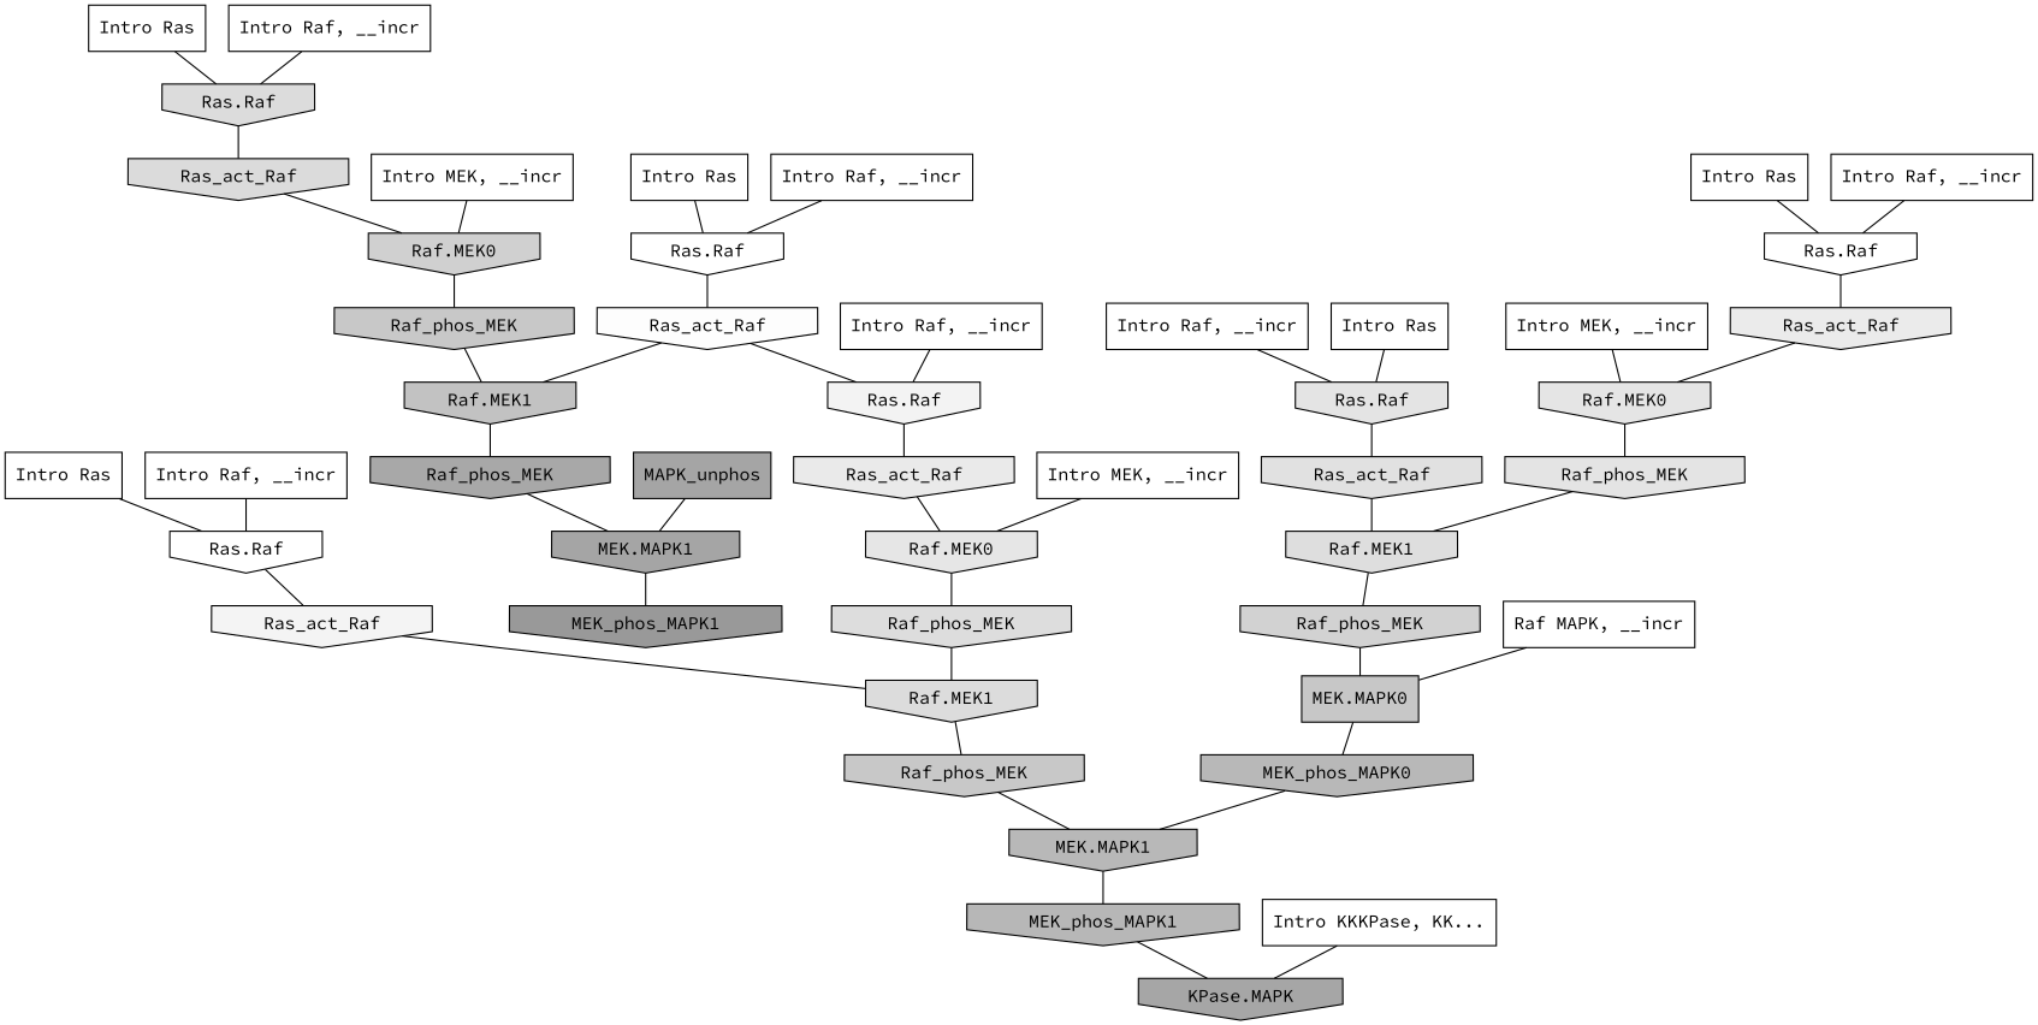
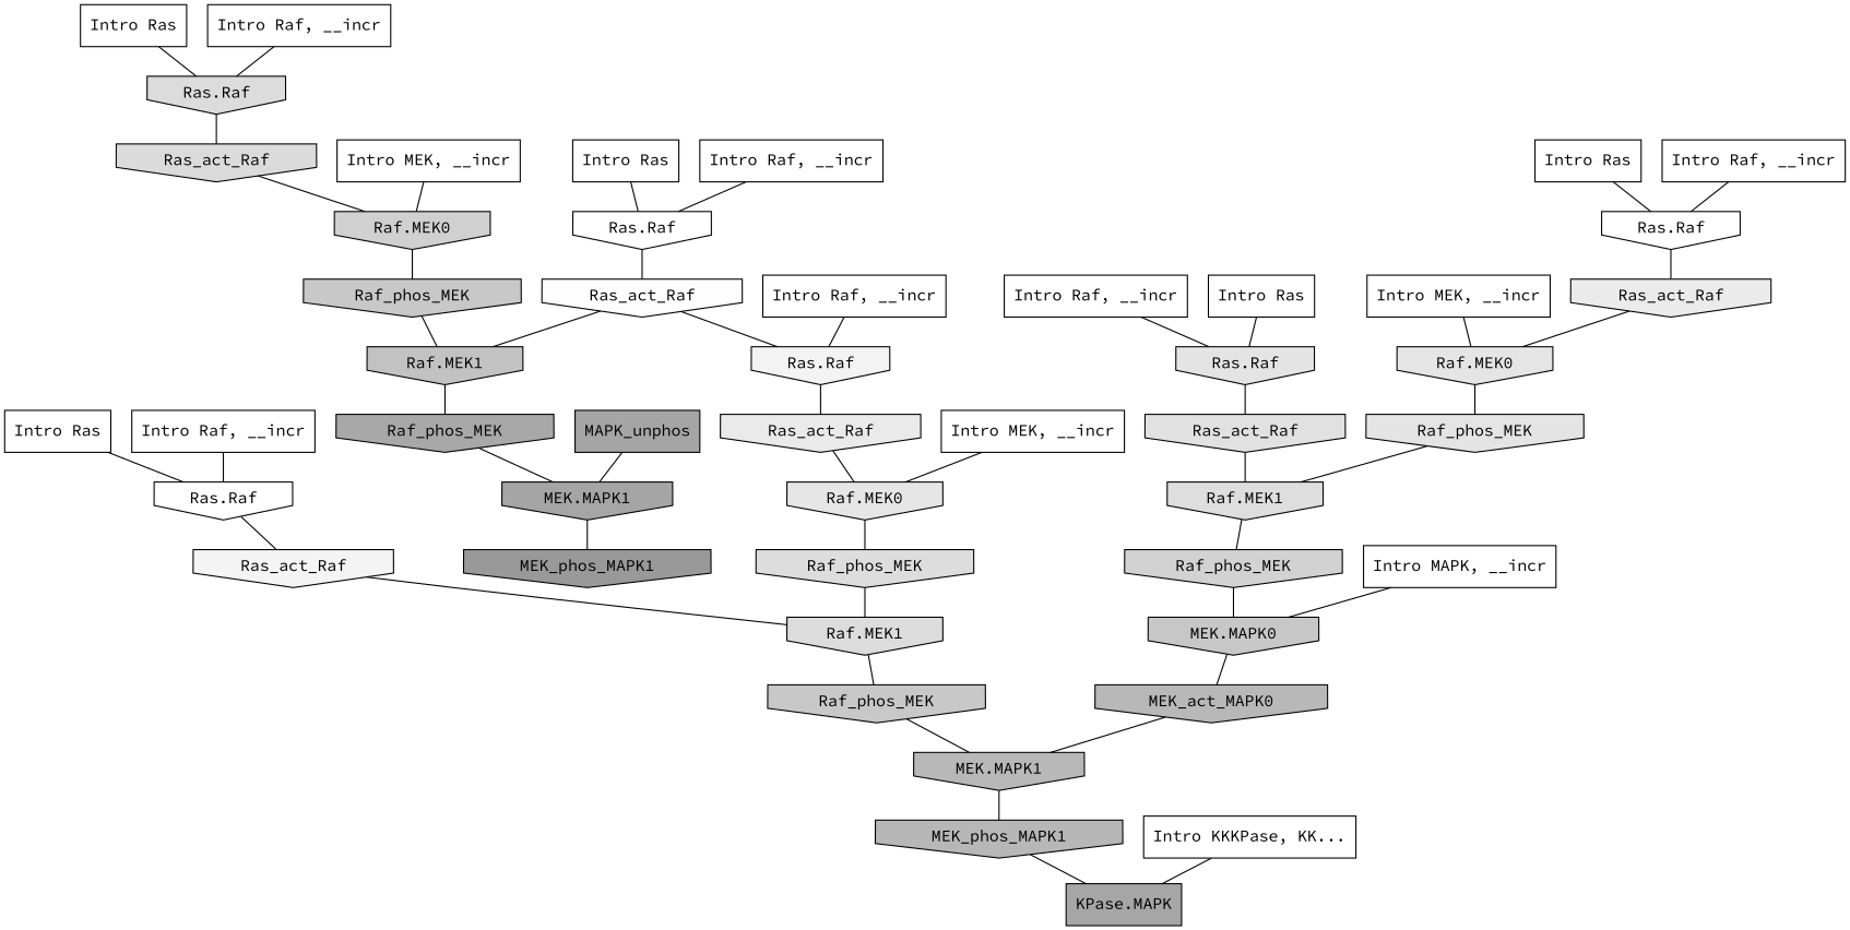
  digraph {
    fontname="Source Code Pro"
    rankdir=TB
    ranksep=0.30
    node [fillcolor="0.000 0.000 1.000" fontname="Source Code Pro" shape=invhouse style=filled]
    edge [color="0.000 0.000 0.000" dir=none fontname="Source Code Pro"]
    n1 [label="Intro Ras" shape=rectangle]
    n2 [label="Ras.Raf"]
    n3 [fillcolor="0.000 0.000 0.992" label=Ras_act_Raf]
    n4 [label="Intro Ras" shape=rectangle]
    n5 [label="Ras.Raf"]
    n6 [fillcolor="0.000 0.000 0.921" label=Ras_act_Raf]
    n7 [label="Intro Ras" shape=rectangle]
    n8 [label="Ras.Raf"]
    n9 [fillcolor="0.000 0.000 0.954" label=Ras_act_Raf]
    n10 [label="Intro Ras" shape=rectangle]
    n11 [fillcolor="0.000 0.000 0.863" label="Ras.Raf"]
    n12 [fillcolor="0.000 0.000 0.857" label=Ras_act_Raf]
    n13 [label="Intro Ras" shape=rectangle]
    n14 [fillcolor="0.000 0.000 0.894" label="Ras.Raf"]
    n15 [fillcolor="0.000 0.000 0.880" label=Ras_act_Raf]
    n16 [label="Intro Raf, __incr" shape=rectangle]
    n17 [fillcolor="0.000 0.000 0.953" label="Ras.Raf"]
    n18 [fillcolor="0.000 0.000 0.916" label=Ras_act_Raf]
    n19 [label="Intro Raf, __incr" shape=rectangle]
    n20 [label="Intro Raf, __incr" shape=rectangle]
    n21 [label="Intro Raf, __incr" shape=rectangle]
    n22 [label="Intro Raf, __incr" shape=rectangle]
    n23 [label="Intro Raf, __incr" shape=rectangle]
    n24 [label="Intro MEK, __incr" shape=rectangle]
    n25 [fillcolor="0.000 0.000 0.902" label="Raf.MEK0"]
    n26 [fillcolor="0.000 0.000 0.865" label=Raf_phos_MEK]
    n27 [label="Intro MEK, __incr" shape=rectangle]
    n28 [fillcolor="0.000 0.000 0.898" label="Raf.MEK0"]
    n29 [fillcolor="0.000 0.000 0.894" label=Raf_phos_MEK]
    n30 [label="Intro MEK, __incr" shape=rectangle]
    n31 [fillcolor="0.000 0.000 0.816" label="Raf.MEK0"]
    n32 [fillcolor="0.000 0.000 0.782" label=Raf_phos_MEK]
-   n33 [label="Raf MAPK, __incr" shape=rectangle]
-   n34 [fillcolor="0.000 0.000 0.779" label="MEK.MAPK0" shape=box]
-   n35 [fillcolor="0.000 0.000 0.720" label=MEK_phos_MAPK0]
+   n33 [label="Intro MAPK, __incr" shape=rectangle]
+   n34 [fillcolor="0.000 0.000 0.779" label="MEK.MAPK0"]
+   n35 [fillcolor="0.000 0.000 0.720" label=MEK_act_MAPK0]
    n36 [label="Intro KKKPase, KK..." shape=rectangle]
-   n37 [fillcolor="0.000 0.000 0.649" label="KPase.MAPK"]
+   n37 [fillcolor="0.000 0.000 0.649" label="KPase.MAPK" shape=box]
    n38 [fillcolor="0.000 0.000 0.863" label="Raf.MEK1"]
    n39 [fillcolor="0.000 0.000 0.761" label="Raf.MEK1"]
    n40 [fillcolor="0.000 0.000 0.658" label=Raf_phos_MEK]
    n41 [fillcolor="0.000 0.000 0.784" label=Raf_phos_MEK]
    n42 [fillcolor="0.000 0.000 0.869" label="Raf.MEK1"]
    n43 [fillcolor="0.000 0.000 0.823" label=Raf_phos_MEK]
    n44 [fillcolor="0.000 0.000 0.720" label="MEK.MAPK1"]
    n45 [fillcolor="0.000 0.000 0.715" label=MEK_phos_MAPK1]
    n46 [fillcolor="0.000 0.000 0.646" label="MEK.MAPK1"]
    n47 [fillcolor="0.000 0.000 0.600" label=MEK_phos_MAPK1]
    n48 [fillcolor="0.000 0.000 0.646" label=MAPK_unphos shape=box]
    n1 -> n2
    n2 -> n3
    n3 -> n17
    n3 -> n39
    n4 -> n5
    n5 -> n6
    n6 -> n28
    n7 -> n8
    n8 -> n9
    n9 -> n38
    n10 -> n11
    n11 -> n12
    n12 -> n31
    n13 -> n14
    n14 -> n15
    n15 -> n42
    n16 -> n17
    n17 -> n18
    n18 -> n25
    n19 -> n11
    n20 -> n5
    n21 -> n8
    n22 -> n2
    n23 -> n14
    n24 -> n25
    n25 -> n26
    n26 -> n38
    n27 -> n28
    n28 -> n29
    n29 -> n42
    n30 -> n31
    n31 -> n32
    n32 -> n39
    n33 -> n34
    n34 -> n35
    n35 -> n44
    n36 -> n37
    n38 -> n41
    n39 -> n40
    n40 -> n46
    n41 -> n44
    n42 -> n43
    n43 -> n34
    n44 -> n45
    n45 -> n37
    n46 -> n47
    n48 -> n46
  }
